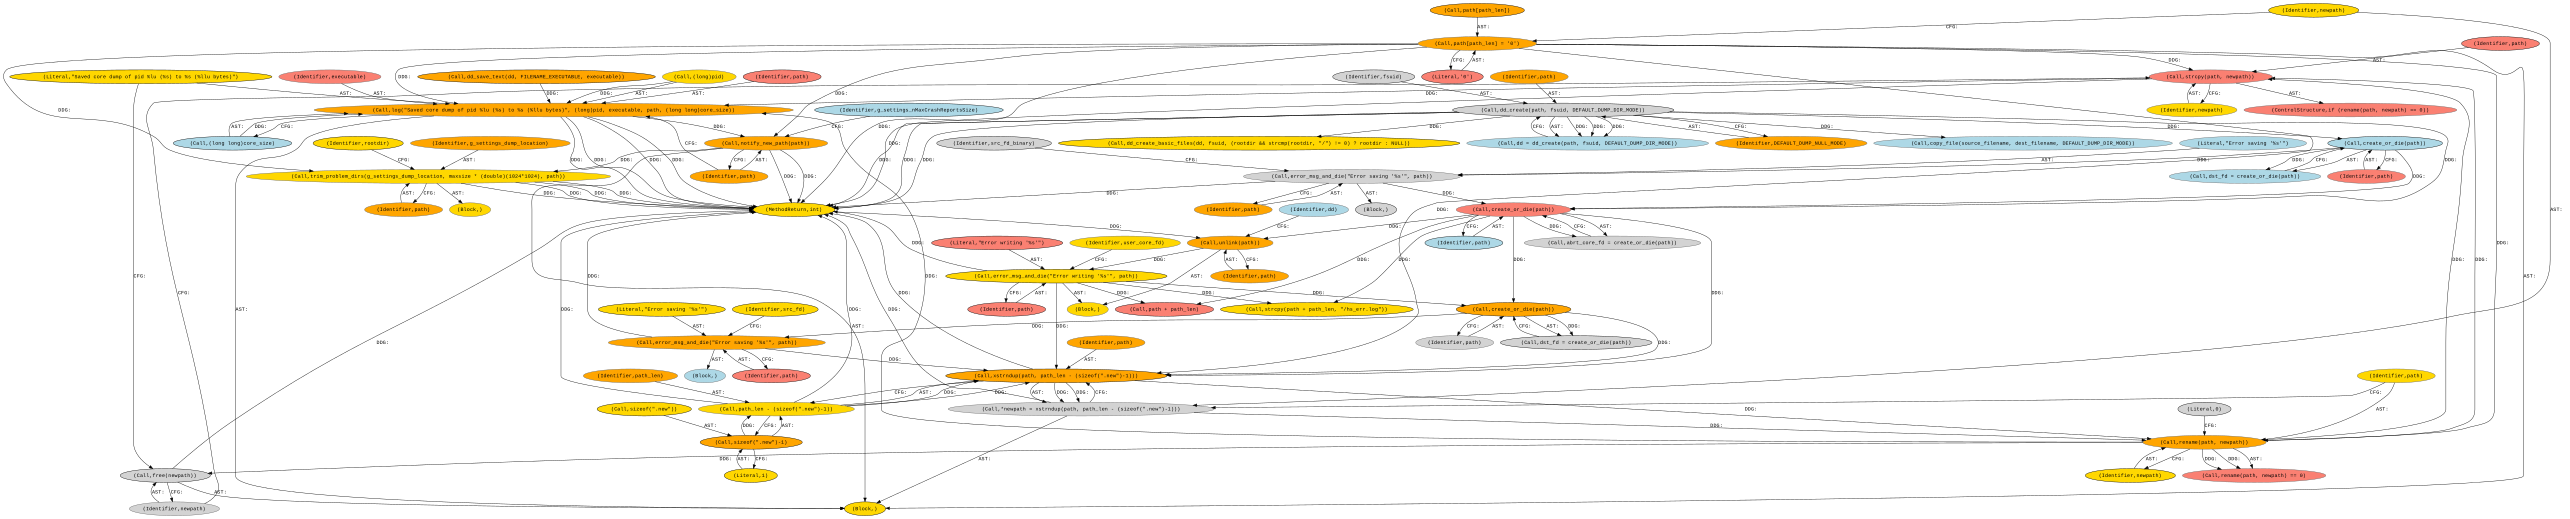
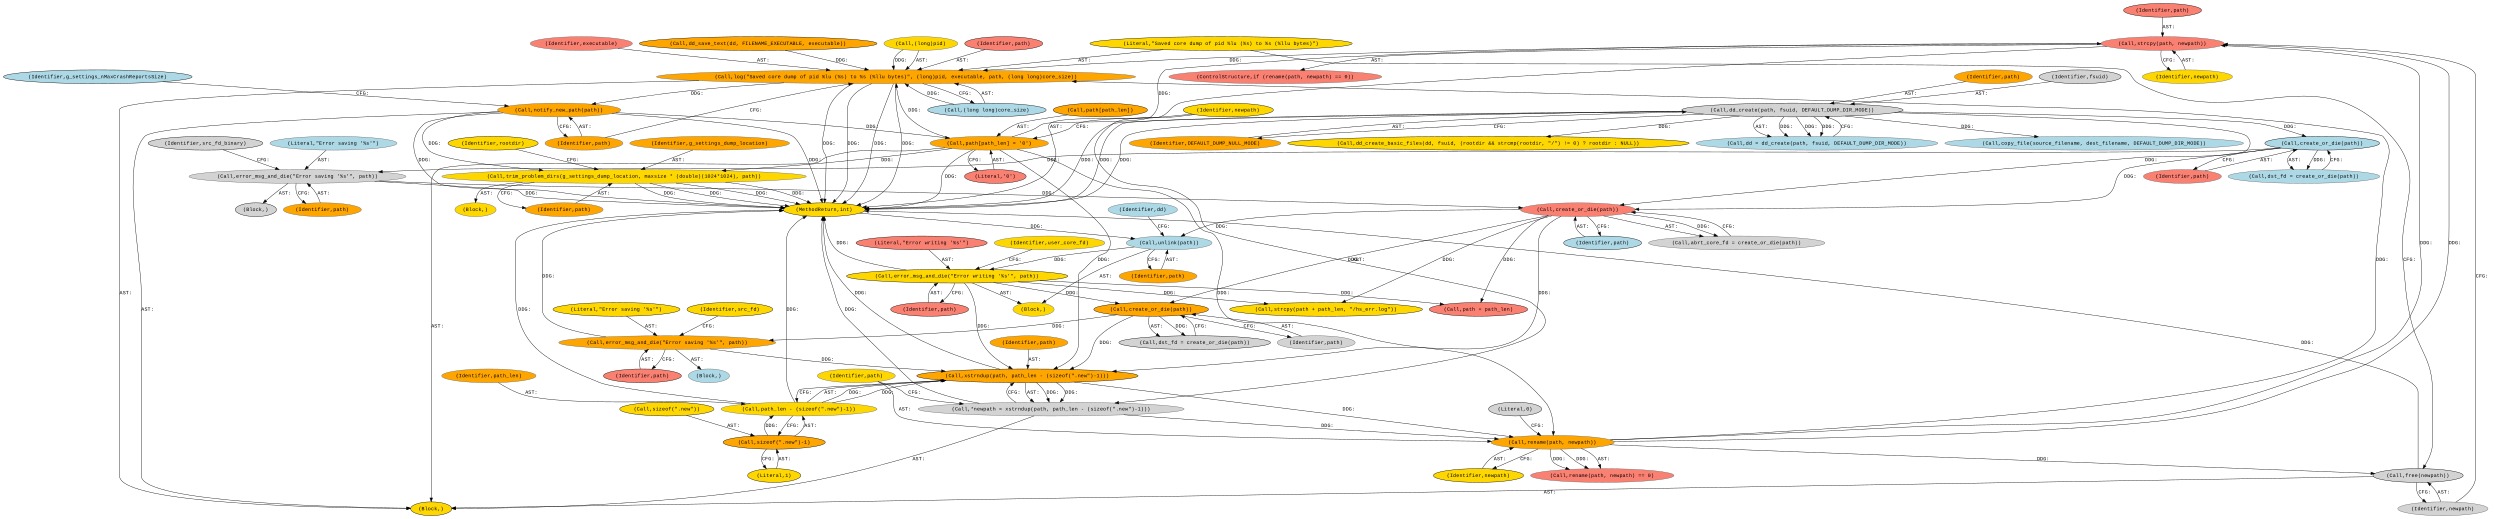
  digraph {
    fontname="Liberation Mono"
    node [color=gray40 fillcolor=gold fontname="Liberation Mono" style=filled]
    edge [fontname="Liberation Mono"]
    n1 [fillcolor=salmon label="(Call,strcpy(path, newpath))"]
    n2 [fillcolor=orange label="(Call,log(\"Saved core dump of pid %lu (%s) to %s (%llu bytes)\", (long)pid, executable, path, (long long)core_size))"]
    n3 [label="(Identifier,newpath)"]
    n4 [fillcolor=salmon label="(ControlStructure,if (rename(path, newpath) == 0))"]
    n5 [color=black label="(MethodReturn,int)"]
    n6 [color=black fillcolor=lightgrey label="(Call,free(newpath))"]
    n7 [color=black label="(Block,)"]
    n8 [fillcolor=lightgrey label="(Identifier,newpath)"]
    n9 [fillcolor=orange label="(Call,notify_new_path(path))"]
    n10 [color=black fillcolor=lightblue label="(Call,(long long)core_size)"]
-   n11 [fillcolor=orange label="(Call,unlink(path))"]
+   n11 [fillcolor=lightblue label="(Call,unlink(path))"]
    n12 [fillcolor=orange label="(Call,path[path_len] = '\0')"]
    n13 [fillcolor=orange label="(Call,rename(path, newpath))"]
    n14 [color=black fillcolor=orange label="(Call,xstrndup(path, path_len - (sizeof(\".new\")-1)))"]
    n15 [label="(Call,trim_problem_dirs(g_settings_dump_location, maxsize * (double)(1024*1024), path))"]
    n16 [color=black fillcolor=salmon label="(Literal,'\0')"]
    n17 [color=black label="(Identifier,newpath)"]
    n18 [fillcolor=salmon label="(Call,rename(path, newpath) == 0)"]
    n19 [label="(Call,path_len - (sizeof(\".new\")-1))"]
    n20 [fillcolor=lightgrey label="(Call,*newpath = xstrndup(path, path_len - (sizeof(\".new\")-1)))"]
    n21 [fillcolor=orange label="(Identifier,path)"]
    n22 [fillcolor=orange label="(Identifier,path)"]
    n23 [label="(Block,)"]
    n24 [color=black fillcolor=orange label="(Call,sizeof(\".new\")-1)"]
    n25 [color=black fillcolor=orange label="(Call,create_or_die(path))"]
    n26 [fillcolor=orange label="(Call,error_msg_and_die(\"Error saving '%s'\", path))"]
    n27 [fillcolor=lightgrey label="(Identifier,path)"]
    n28 [color=black fillcolor=lightgrey label="(Call,dst_fd = create_or_die(path))"]
    n29 [fillcolor=lightblue label="(Block,)"]
    n30 [color=black fillcolor=salmon label="(Identifier,path)"]
    n31 [color=black label="(Call,error_msg_and_die(\"Error writing '%s'\", path))"]
    n32 [color=black fillcolor=salmon label="(Identifier,path)"]
    n33 [color=black fillcolor=salmon label="(Call,path + path_len)"]
    n34 [label="(Block,)"]
    n35 [color=black label="(Call,strcpy(path + path_len, \"/hs_err.log\"))"]
    n36 [fillcolor=orange label="(Identifier,path)"]
    n37 [fillcolor=salmon label="(Call,create_or_die(path))"]
    n38 [fillcolor=lightgrey label="(Call,abrt_core_fd = create_or_die(path))"]
    n39 [color=black fillcolor=lightblue label="(Identifier,path)"]
    n40 [fillcolor=lightgrey label="(Call,error_msg_and_die(\"Error saving '%s'\", path))"]
    n41 [color=black fillcolor=lightgrey label="(Block,)"]
    n42 [fillcolor=orange label="(Identifier,path)"]
    n43 [color=black fillcolor=lightblue label="(Call,create_or_die(path))"]
    n44 [fillcolor=lightblue label="(Call,dst_fd = create_or_die(path))"]
    n45 [fillcolor=salmon label="(Identifier,path)"]
    n46 [color=black fillcolor=lightgrey label="(Call,dd_create(path, fsuid, DEFAULT_DUMP_DIR_MODE))"]
    n47 [fillcolor=orange label="(Identifier,DEFAULT_DUMP_NULL_MODE)"]
    n48 [color=black label="(Call,dd_create_basic_files(dd, fsuid, (rootdir && strcmp(rootdir, \"/\") != 0) ? rootdir : NULL))"]
    n49 [fillcolor=lightblue label="(Call,dd = dd_create(path, fsuid, DEFAULT_DUMP_DIR_MODE))"]
    n50 [fillcolor=lightblue label="(Call,copy_file(source_filename, dest_filename, DEFAULT_DUMP_DIR_MODE))"]
    n51 [color=black label="(Literal,1)"]
    n52 [color=black fillcolor=lightblue label="(Identifier,g_settings_nMaxCrashReportsSize)"]
    n53 [color=black fillcolor=salmon label="(Literal,\"Error writing '%s'\")"]
    n54 [fillcolor=lightblue label="(Literal,\"Error saving '%s'\")"]
    n55 [color=black fillcolor=lightgrey label="(Identifier,fsuid)"]
    n56 [color=black fillcolor=lightgrey label="(Literal,0)"]
    n57 [color=black fillcolor=salmon label="(Identifier,path)"]
    n58 [label="(Call,(long)pid)"]
    n59 [color=black fillcolor=salmon label="(Identifier,path)"]
    n60 [color=black fillcolor=orange label="(Call,path[path_len])"]
    n61 [fillcolor=orange label="(Identifier,path)"]
    n62 [color=black label="(Identifier,newpath)"]
    n63 [fillcolor=orange label="(Identifier,path)"]
    n64 [fillcolor=salmon label="(Identifier,executable)"]
    n65 [color=black fillcolor=lightgrey label="(Identifier,src_fd_binary)"]
    n66 [color=black fillcolor=orange label="(Call,dd_save_text(dd, FILENAME_EXECUTABLE, executable))"]
    n67 [color=black label="(Identifier,rootdir)"]
    n68 [fillcolor=orange label="(Identifier,path_len)"]
    n69 [color=black label="(Call,sizeof(\".new\"))"]
    n70 [label="(Identifier,user_core_fd)"]
    n71 [color=black label="(Literal,\"Error saving '%s'\")"]
    n72 [color=black label="(Identifier,src_fd)"]
    n73 [fillcolor=orange label="(Identifier,g_settings_dump_location)"]
    n74 [color=black label="(Literal,\"Saved core dump of pid %lu (%s) to %s (%llu bytes)\")"]
    n75 [fillcolor=lightblue label="(Identifier,dd)"]
    n76 [label="(Identifier,path)"]
    n1 -> n2 [label="DDG: "]
    n1 -> n3 [label="CFG: "]
    n1 -> n4 [label="AST: "]
-   n1 -> n5 [label="DDG: "]
+   n1 -> n5 [label="AST: "]
    n2 -> n5 [label="DDG: "]
    n2 -> n5 [label="DDG: "]
    n2 -> n5 [label="DDG: "]
    n2 -> n5 [label="DDG: "]
    n2 -> n7 [label="AST: "]
    n2 -> n9 [label="DDG: "]
    n2 -> n10 [label="CFG: "]
    n3 -> n1 [label="AST: "]
    n5 -> n11 [label="DDG: "]
    n6 -> n5 [label="DDG: "]
    n6 -> n7 [label="AST: "]
    n6 -> n8 [label="CFG: "]
    n8 -> n1 [label="CFG: "]
    n8 -> n6 [label="AST: "]
    n9 -> n5 [label="DDG: "]
    n9 -> n5 [label="DDG: "]
    n9 -> n7 [label="AST: "]
    n9 -> n15 [label="DDG: "]
    n9 -> n21 [label="CFG: "]
    n10 -> n2 [label="AST: "]
    n10 -> n2 [label="DDG: "]
    n11 -> n31 [label="DDG: "]
    n11 -> n34 [label="AST: "]
    n11 -> n36 [label="CFG: "]
    n12 -> n1 [label="DDG: "]
    n12 -> n2 [label="DDG: "]
    n12 -> n5 [label="DDG: "]
    n12 -> n7 [label="AST: "]
-   n12 -> n9 [label="DDG: "]
+   n9 -> n12 [label="DDG: "]
    n12 -> n13 [label="DDG: "]
    n12 -> n14 [label="DDG: "]
    n12 -> n15 [label="DDG: "]
    n12 -> n16 [label="CFG: "]
    n13 -> n1 [label="DDG: "]
    n13 -> n1 [label="DDG: "]
    n13 -> n2 [label="DDG: "]
    n13 -> n6 [label="DDG: "]
    n13 -> n17 [label="CFG: "]
    n13 -> n18 [label="AST: "]
    n13 -> n18 [label="DDG: "]
    n13 -> n18 [label="DDG: "]
    n14 -> n5 [label="DDG: "]
    n14 -> n13 [label="DDG: "]
    n14 -> n19 [label="CFG: "]
    n14 -> n20 [label="AST: "]
    n14 -> n20 [label="DDG: "]
    n14 -> n20 [label="DDG: "]
    n15 -> n5 [label="DDG: "]
    n15 -> n5 [label="DDG: "]
    n15 -> n5 [label="DDG: "]
    n15 -> n5 [label="DDG: "]
    n15 -> n22 [label="CFG: "]
    n15 -> n23 [label="AST: "]
    n16 -> n12 [label="AST: "]
    n17 -> n13 [label="AST: "]
    n19 -> n5 [label="DDG: "]
    n19 -> n5 [label="DDG: "]
    n19 -> n14 [label="AST: "]
    n19 -> n14 [label="DDG: "]
    n19 -> n14 [label="DDG: "]
    n19 -> n24 [label="CFG: "]
    n20 -> n5 [label="DDG: "]
    n20 -> n7 [label="AST: "]
    n20 -> n13 [label="DDG: "]
    n20 -> n14 [label="CFG: "]
    n21 -> n2 [label="CFG: "]
    n21 -> n9 [label="AST: "]
    n22 -> n15 [label="AST: "]
    n24 -> n19 [label="AST: "]
    n24 -> n19 [label="DDG: "]
    n24 -> n51 [label="CFG: "]
    n25 -> n14 [label="DDG: "]
    n25 -> n26 [label="DDG: "]
    n25 -> n27 [label="CFG: "]
    n25 -> n28 [label="AST: "]
    n25 -> n28 [label="DDG: "]
    n26 -> n5 [label="DDG: "]
    n26 -> n14 [label="DDG: "]
    n26 -> n29 [label="AST: "]
    n26 -> n30 [label="CFG: "]
    n27 -> n25 [label="AST: "]
    n28 -> n25 [label="CFG: "]
    n30 -> n26 [label="AST: "]
    n31 -> n5 [label="DDG: "]
    n31 -> n14 [label="DDG: "]
    n31 -> n25 [label="DDG: "]
    n31 -> n32 [label="CFG: "]
    n31 -> n33 [label="DDG: "]
    n31 -> n34 [label="AST: "]
    n31 -> n35 [label="DDG: "]
    n32 -> n31 [label="AST: "]
    n36 -> n11 [label="AST: "]
    n37 -> n11 [label="DDG: "]
    n37 -> n14 [label="DDG: "]
    n37 -> n25 [label="DDG: "]
    n37 -> n33 [label="DDG: "]
    n37 -> n35 [label="DDG: "]
    n37 -> n38 [label="AST: "]
    n37 -> n38 [label="DDG: "]
    n37 -> n39 [label="CFG: "]
    n38 -> n37 [label="CFG: "]
    n39 -> n37 [label="AST: "]
    n40 -> n5 [label="DDG: "]
    n40 -> n37 [label="DDG: "]
    n40 -> n41 [label="AST: "]
    n40 -> n42 [label="CFG: "]
    n42 -> n40 [label="AST: "]
    n43 -> n37 [label="DDG: "]
    n43 -> n40 [label="DDG: "]
    n43 -> n44 [label="AST: "]
    n43 -> n44 [label="DDG: "]
    n43 -> n45 [label="CFG: "]
    n44 -> n43 [label="CFG: "]
    n45 -> n43 [label="AST: "]
    n46 -> n5 [label="DDG: "]
    n46 -> n5 [label="DDG: "]
    n46 -> n5 [label="DDG: "]
    n46 -> n37 [label="DDG: "]
    n46 -> n43 [label="DDG: "]
    n46 -> n47 [label="CFG: "]
    n46 -> n48 [label="DDG: "]
    n46 -> n49 [label="AST: "]
    n46 -> n49 [label="DDG: "]
    n46 -> n49 [label="DDG: "]
    n46 -> n49 [label="DDG: "]
    n46 -> n50 [label="DDG: "]
    n47 -> n46 [label="AST: "]
    n49 -> n46 [label="CFG: "]
    n51 -> n24 [label="AST: "]
    n52 -> n9 [label="CFG: "]
    n53 -> n31 [label="AST: "]
    n54 -> n40 [label="AST: "]
    n55 -> n46 [label="AST: "]
    n56 -> n13 [label="CFG: "]
    n57 -> n2 [label="AST: "]
    n58 -> n2 [label="AST: "]
    n58 -> n2 [label="DDG: "]
    n59 -> n1 [label="AST: "]
    n60 -> n12 [label="AST: "]
    n61 -> n14 [label="AST: "]
    n62 -> n12 [label="CFG: "]
    n62 -> n20 [label="AST: "]
    n63 -> n46 [label="AST: "]
    n64 -> n2 [label="AST: "]
    n65 -> n40 [label="CFG: "]
    n66 -> n2 [label="DDG: "]
    n67 -> n15 [label="CFG: "]
    n68 -> n19 [label="AST: "]
    n69 -> n24 [label="AST: "]
    n70 -> n31 [label="CFG: "]
    n71 -> n26 [label="AST: "]
    n72 -> n26 [label="CFG: "]
    n73 -> n15 [label="AST: "]
    n74 -> n2 [label="AST: "]
    n74 -> n6 [label="CFG: "]
    n75 -> n11 [label="CFG: "]
    n76 -> n13 [label="AST: "]
    n76 -> n20 [label="CFG: "]
  }
